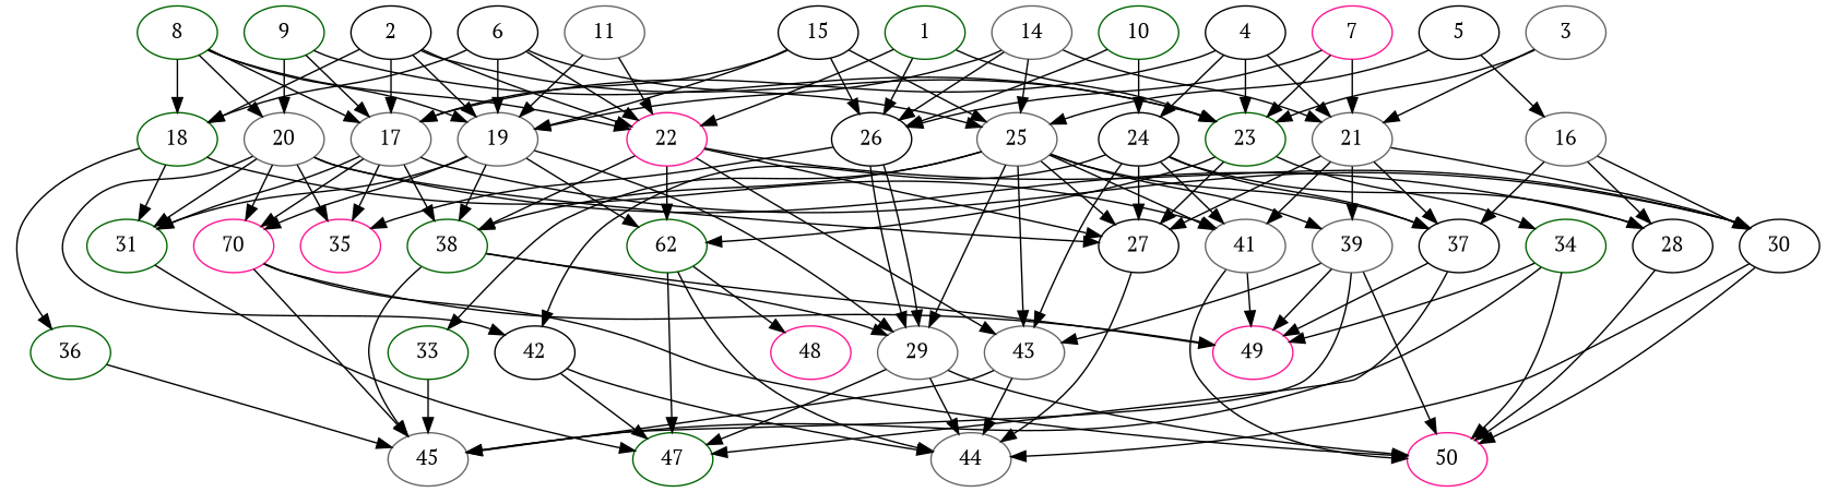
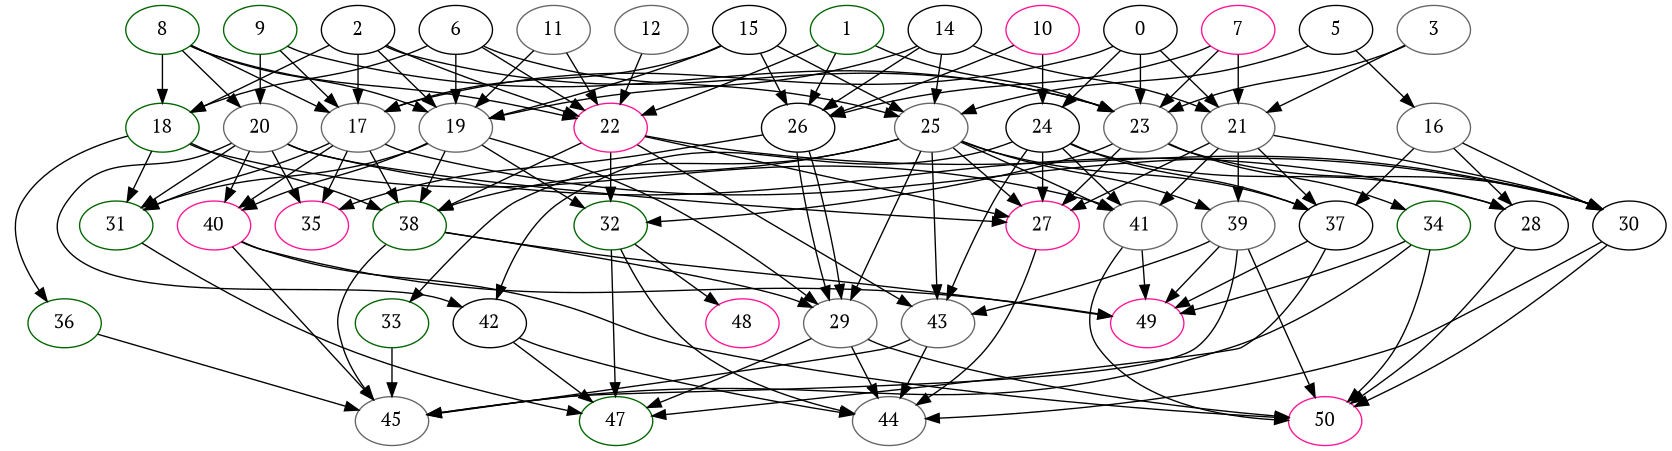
  digraph {
    fontname="PT Serif"
    node [alpha=0.12 color=gray40 fontname="PT Serif"]
    edge [fontname="PT Serif"]
    1 [alpha=0.05 color=darkgreen expect_size=16049152]
    22 [alpha=0.20 color=deeppink expect_size=11974656]
-   23 [color=darkgreen expect_size=41065472]
+   23 [expect_size=41065472]
    26 [alpha=0.14 color=black expect_size=20830208]
    30 [alpha=0.03 color=black expect_size=21862400]
    38 [color=darkgreen expect_size=10496000]
-   32 [alpha=0.11 color=darkgreen expect_size=42110976 label=62]
-   27 [alpha=0.04 color=black expect_size=17658880]
+   32 [alpha=0.11 color=darkgreen expect_size=42110976]
+   27 [alpha=0.04 color=deeppink expect_size=17658880]
    43 [alpha=0.04 expect_size=40210432]
    34 [alpha=0.01 color=darkgreen expect_size=23842816]
    35 [color=deeppink expect_size=33355776]
    29 [alpha=0.02 expect_size=22176768]
    50 [alpha=0.09 color=deeppink expect_size=42138624]
    44 [alpha=0.16 expect_size=29187072]
    49 [alpha=0.03 color=deeppink expect_size=31152128]
    45 [alpha=0.09 expect_size=32565248]
    47 [color=darkgreen expect_size=11022336]
    48 [alpha=0.04 color=deeppink expect_size=48905216]
    2 [alpha=0.13 color=black expect_size=20664320]
    17 [alpha=0.02 expect_size=27720704]
    18 [alpha=0.20 color=darkgreen expect_size=51235840]
    19 [alpha=0.20 expect_size=42431488]
    31 [alpha=0.04 color=darkgreen expect_size=24904704]
-   40 [alpha=0.10 color=deeppink expect_size=45194240 label=70]
+   40 [alpha=0.10 color=deeppink expect_size=45194240]
    36 [alpha=0.19 color=darkgreen expect_size=14521344]
    41 [alpha=0.01 expect_size=51952640]
    3 [alpha=0.03 expect_size=5361664]
    21 [alpha=0.07 expect_size=19344384]
    37 [alpha=0.16 color=black expect_size=47362048]
    39 [alpha=0.05 expect_size=41004032]
-   4 [alpha=0.03 color=black expect_size=50110464]
+   4 [alpha=0.03 color=black expect_size=50110464 label=0]
    24 [alpha=0.04 color=black expect_size=13425664]
    28 [alpha=0.13 color=black expect_size=22512640]
    42 [alpha=0.15 color=black expect_size=14818304]
    5 [alpha=0.13 color=black expect_size=43879424]
    16 [alpha=0.19 expect_size=45566976]
    25 [expect_size=52352000]
    33 [alpha=0.15 color=darkgreen expect_size=41716736]
    6 [color=black expect_size=38078464]
    7 [alpha=0.10 color=deeppink expect_size=25419776]
    8 [alpha=0.16 color=darkgreen expect_size=47949824]
    20 [alpha=0.01 expect_size=35672064]
    9 [alpha=0.17 color=darkgreen expect_size=5922816]
-   10 [alpha=0.13 color=darkgreen expect_size=34129920]
+   10 [alpha=0.13 color=deeppink expect_size=34129920]
    11 [alpha=0.17 expect_size=5965824]
-   14 [alpha=0.16 expect_size=8872960]
+   12 [expect_size=17290240]
+   14 [alpha=0.16 color=black expect_size=8872960]
    15 [alpha=0.07 color=black expect_size=15153152]
    1 -> 22
    1 -> 23
    1 -> 26
    22 -> 30
    22 -> 38
    22 -> 32
    22 -> 27
    22 -> 43
+   23 -> 30
    23 -> 32
    23 -> 27
    23 -> 34
    26 -> 35
    26 -> 29
    26 -> 29
    30 -> 50
    30 -> 44
    38 -> 29
    38 -> 49
    38 -> 45
    32 -> 44
    32 -> 47
    32 -> 48
    27 -> 44
    43 -> 44
    43 -> 45
    34 -> 50
    34 -> 49
    34 -> 45
    29 -> 50
    29 -> 44
    29 -> 47
    2 -> 22
    2 -> 23
    2 -> 17
    2 -> 18
    2 -> 19
    17 -> 30
    17 -> 38
    17 -> 35
    17 -> 31
    17 -> 40
+   18 -> 38
    18 -> 31
    18 -> 36
    18 -> 41
    19 -> 38
    19 -> 32
    19 -> 29
    19 -> 31
    19 -> 40
    31 -> 47
    40 -> 50
    40 -> 49
    40 -> 45
    36 -> 45
    41 -> 50
    41 -> 49
    3 -> 23
    3 -> 21
    21 -> 30
    21 -> 27
    21 -> 41
    21 -> 37
    21 -> 39
    37 -> 49
    37 -> 47
    39 -> 43
    39 -> 50
    39 -> 49
    39 -> 45
    4 -> 23
    4 -> 17
    4 -> 21
    4 -> 24
    24 -> 27
    24 -> 43
    24 -> 41
    24 -> 37
    24 -> 28
    24 -> 42
    28 -> 50
    42 -> 44
    42 -> 47
    5 -> 16
    5 -> 25
    16 -> 30
    16 -> 37
    16 -> 28
    25 -> 38
    25 -> 27
    25 -> 43
    25 -> 29
    25 -> 41
    25 -> 37
    25 -> 39
    25 -> 33
    33 -> 45
    6 -> 22
    6 -> 18
    6 -> 19
    6 -> 25
    7 -> 23
    7 -> 26
    7 -> 21
    8 -> 22
    8 -> 17
    8 -> 18
    8 -> 19
    8 -> 20
    20 -> 27
    20 -> 35
    20 -> 31
    20 -> 40
    20 -> 28
    20 -> 42
    9 -> 23
    9 -> 17
    9 -> 20
    10 -> 26
    10 -> 24
    11 -> 22
    11 -> 19
+   12 -> 22
    14 -> 26
    14 -> 19
    14 -> 21
    14 -> 25
    15 -> 26
    15 -> 17
    15 -> 19
    15 -> 25
  }
